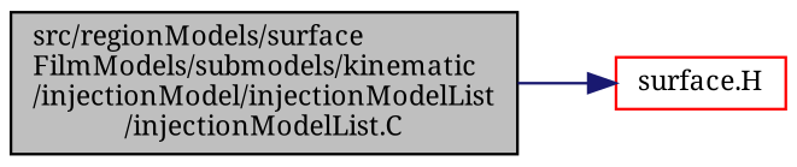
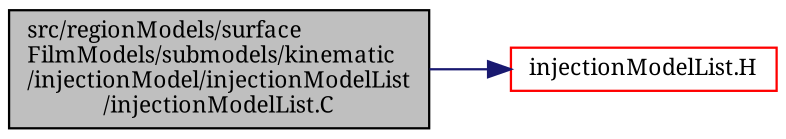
  digraph {
    rankdir=LR
    fontname="Noto Serif"
    node [fontname="Noto Serif" fontsize=10 shape=record]
    n1 [color=black fillcolor=grey75 fontcolor=black height=0.2 label="src/regionModels/surface\lFilmModels/submodels/kinematic\l/injectionModel/injectionModelList\l/injectionModelList.C" style=filled width=0.4]
-   n2 [color=red height=0.2 label="surface.H" width=0.4]
+   n2 [color=red height=0.2 label="injectionModelList.H" width=0.4]
    n1 -> n2 [color=midnightblue fontname="Noto Serif" fontsize=10 labelfontname=FreeSans labelfontsize=10 style=solid]
  }
